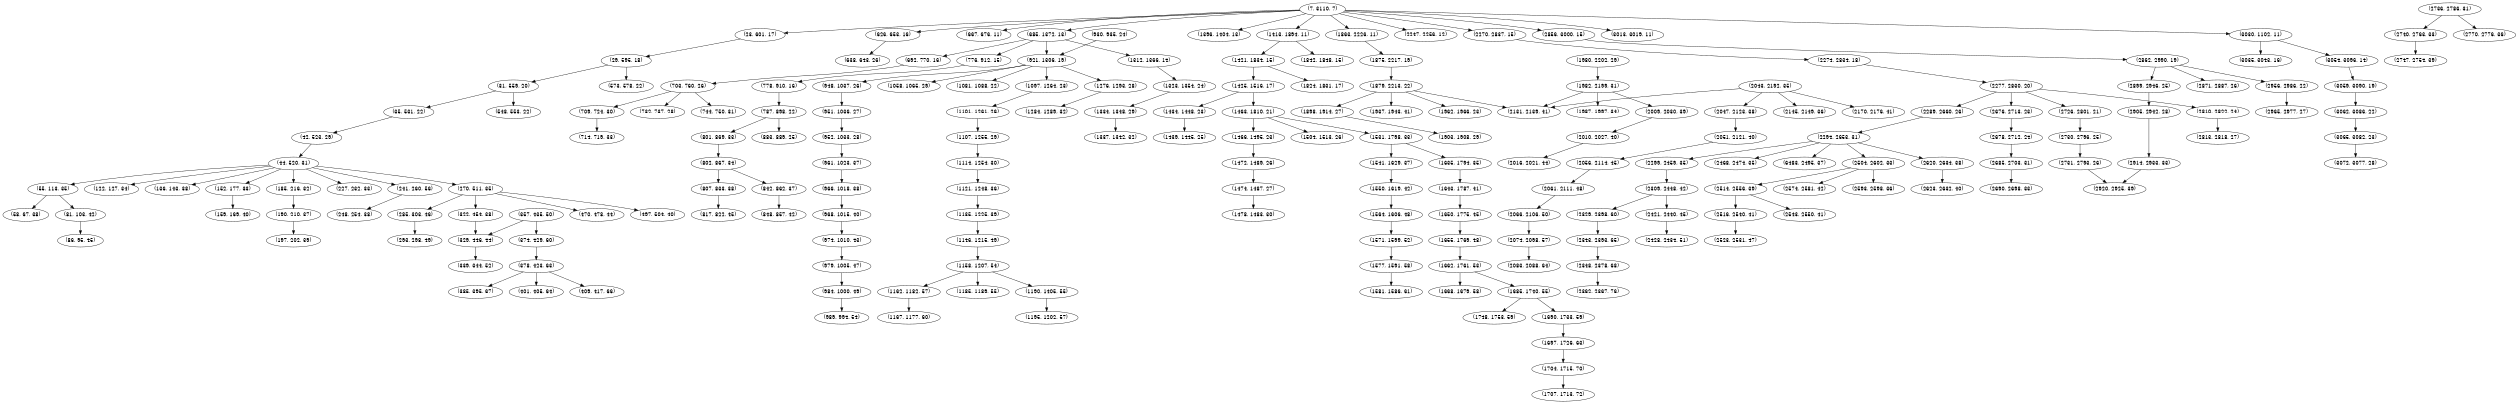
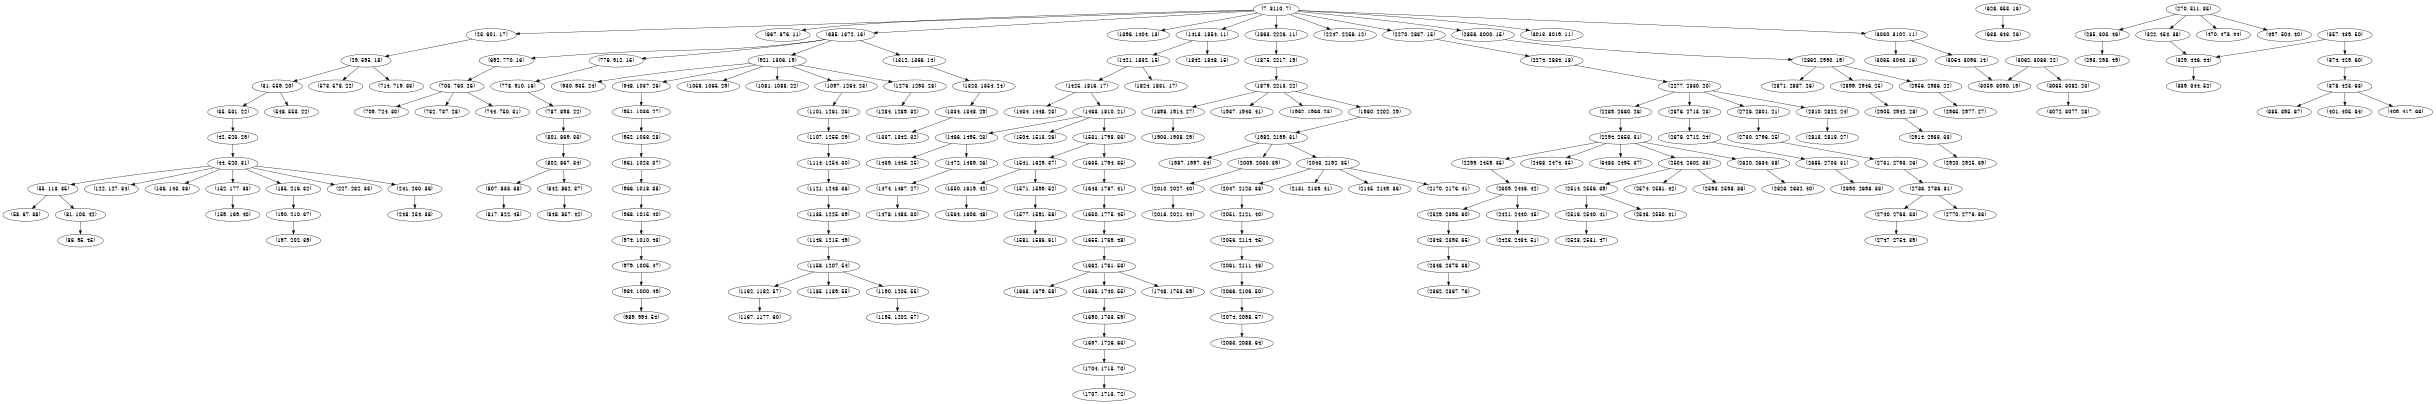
  digraph {
    "(7, 3110, 7)"
    "(23, 601, 17)"
    "(626, 653, 16)"
    "(667, 676, 11)"
    "(685, 1372, 13)"
    "(1396, 1404, 13)"
-   "(1413, 1854, 11)" [label="(1413, 1894, 11)"]
+   "(1413, 1854, 11)"
    "(1863, 2226, 11)"
    "(2247, 2256, 12)"
    "(2270, 2837, 15)"
    "(2856, 3000, 15)"
    "(3013, 3019, 11)"
-   "(3030, 3102, 11)" [label="(3030, 1102, 11)"]
+   "(3030, 3102, 11)"
    "(29, 595, 18)"
    "(638, 643, 26)"
    "(692, 770, 16)"
    "(776, 912, 15)"
    "(921, 1306, 19)"
    "(1312, 1366, 14)"
-   "(1421, 1834, 15)"
+   "(1421, 1834, 15)" [label="(1421, 1832, 15)"]
    "(1842, 1848, 15)"
    "(1875, 2217, 19)"
    "(2274, 2834, 18)"
    "(2862, 2990, 19)"
    "(3035, 3043, 16)"
    "(3054, 3096, 14)"
    "(31, 559, 20)"
    "(573, 578, 22)"
    "(35, 531, 22)"
    "(548, 553, 22)"
    "(42, 523, 29)"
    "(44, 520, 31)"
    "(55, 113, 35)"
    "(122, 127, 34)"
    "(136, 143, 38)"
    "(152, 177, 33)"
    "(185, 216, 32)"
    "(227, 232, 33)"
-   "(241, 260, 36)" [label="(241, 260, 56)"]
+   "(241, 260, 36)"
    "(270, 511, 35)"
    "(58, 67, 38)"
    "(81, 103, 42)"
    "(159, 169, 40)"
    "(190, 210, 37)"
    "(248, 254, 38)"
    "(285, 303, 46)"
    "(322, 454, 38)"
    "(470, 478, 44)"
    "(497, 504, 40)"
    "(86, 95, 45)"
    "(197, 202, 39)"
    "(293, 298, 49)"
    "(329, 446, 44)"
    "(339, 344, 52)"
-   "(357, 439, 50)" [label="(357, 435, 50)"]
+   "(357, 439, 50)"
    "(374, 429, 60)"
    "(378, 423, 63)"
    "(385, 395, 67)"
    "(401, 405, 64)"
    "(409, 417, 66)"
    "(703, 760, 26)"
    "(778, 910, 16)"
    "(930, 935, 24)"
    "(948, 1037, 26)"
    "(1058, 1065, 29)"
    "(1081, 1088, 22)"
    "(1097, 1264, 23)"
    "(1276, 1293, 28)"
    "(1323, 1354, 24)"
    "(709, 724, 30)"
    "(732, 737, 28)"
    "(744, 750, 31)"
    "(714, 719, 33)"
    "(787, 898, 22)"
    "(801, 869, 33)"
-   "(883, 889, 25)"
    "(802, 867, 34)"
    "(807, 833, 38)"
    "(842, 862, 37)"
    "(817, 822, 45)"
    "(848, 857, 42)"
    "(951, 1036, 27)"
    "(1101, 1261, 26)"
    "(1284, 1289, 32)"
    "(952, 1033, 28)"
    "(961, 1023, 37)"
    "(966, 1018, 38)"
    "(968, 1015, 40)"
    "(974, 1010, 43)"
    "(979, 1005, 47)"
    "(984, 1000, 49)"
    "(989, 994, 54)"
    "(1107, 1255, 29)"
    "(1114, 1254, 30)"
    "(1121, 1248, 36)"
    "(1135, 1225, 39)"
    "(1146, 1215, 49)"
    "(1158, 1207, 54)"
    "(1162, 1182, 57)"
    "(1185, 1189, 55)"
-   "(1190, 1205, 55)" [label="(1190, 1405, 55)"]
+   "(1190, 1205, 55)"
    "(1167, 1177, 60)"
    "(1195, 1202, 57)"
    n104 [label="(1334, 1348, 29)"]
    "(1337, 1342, 32)"
-   "(1425, 1816, 17)" [label="(1425, 1516, 17)"]
+   "(1425, 1816, 17)"
    "(1824, 1831, 17)"
    "(1434, 1448, 23)"
    "(1463, 1810, 21)"
    "(1439, 1445, 25)"
    "(1466, 1495, 23)"
    "(1504, 1513, 26)"
    "(1531, 1798, 33)"
    "(1472, 1489, 26)"
    "(1541, 1629, 37)"
    "(1635, 1794, 35)"
    "(1474, 1487, 27)"
    "(1478, 1483, 30)"
    "(1550, 1619, 42)"
    "(1643, 1787, 41)"
    "(1564, 1606, 48)"
    "(1571, 1599, 52)"
    "(1577, 1591, 58)"
    "(1581, 1586, 61)"
    "(1650, 1775, 45)"
    "(1655, 1769, 48)"
    "(1662, 1761, 53)"
    "(1668, 1679, 58)"
    "(1685, 1740, 55)"
    "(1748, 1753, 59)"
    "(1690, 1733, 59)"
    "(1697, 1726, 63)"
    "(1704, 1715, 70)"
    "(1707, 1713, 72)"
    "(1879, 2213, 22)"
    "(1898, 1914, 27)"
    "(1937, 1943, 41)"
    "(1962, 1966, 23)"
    "(1980, 2202, 29)"
    "(1903, 1908, 29)"
    "(1982, 2199, 31)"
    "(1987, 1997, 34)"
    "(2009, 2030, 39)"
    "(2043, 2192, 35)"
    "(2010, 2027, 40)"
    "(2047, 2123, 38)"
    "(2131, 2139, 41)"
    "(2145, 2149, 36)"
    "(2170, 2176, 41)"
    "(2016, 2021, 44)"
    "(2051, 2121, 40)"
    "(2056, 2114, 45)"
    "(2061, 2111, 48)"
    "(2066, 2106, 50)"
    "(2074, 2098, 57)"
    "(2083, 2088, 64)"
    "(2277, 2830, 20)"
    "(2289, 2660, 26)"
    "(2676, 2713, 23)"
    "(2726, 2801, 21)"
    "(2810, 2822, 24)"
    "(2294, 2653, 31)"
    "(2678, 2712, 24)"
    "(2730, 2796, 25)"
    "(2813, 2818, 27)"
    "(2299, 2459, 35)"
    "(2468, 2474, 35)"
    n168 [label="(6483, 2495, 37)"]
    "(2504, 2602, 33)"
    "(2620, 2634, 38)"
    "(2309, 2448, 42)"
    "(2514, 2556, 39)"
    "(2574, 2581, 42)"
    "(2593, 2598, 36)"
    "(2623, 2632, 40)"
    "(2329, 2398, 60)"
    "(2421, 2440, 45)"
    "(2343, 2393, 65)"
    "(2428, 2434, 51)"
    "(2348, 2378, 68)"
    "(2362, 2367, 76)"
    "(2516, 2540, 41)"
    "(2543, 2550, 41)"
    "(2523, 2531, 47)"
    "(2685, 2703, 31)"
    "(2690, 2698, 33)"
    "(2731, 2793, 26)"
    "(2736, 2786, 31)"
    "(2740, 2763, 33)"
    "(2770, 2776, 36)"
    "(2747, 2754, 39)"
    "(2871, 2887, 26)"
    "(2899, 2946, 25)"
    "(2956, 2986, 22)"
    "(2905, 2942, 28)"
    "(2965, 2977, 27)"
    "(2914, 2933, 33)"
    "(2920, 2925, 39)"
    "(3059, 3090, 19)"
    "(3062, 3086, 22)"
    "(3065, 3082, 23)"
    "(3072, 3077, 28)"
    "(7, 3110, 7)" -> "(23, 601, 17)"
-   "(7, 3110, 7)" -> "(626, 653, 16)"
    "(7, 3110, 7)" -> "(667, 676, 11)"
    "(7, 3110, 7)" -> "(685, 1372, 13)"
    "(7, 3110, 7)" -> "(1396, 1404, 13)"
    "(7, 3110, 7)" -> "(1413, 1854, 11)"
    "(7, 3110, 7)" -> "(1863, 2226, 11)"
    "(7, 3110, 7)" -> "(2247, 2256, 12)"
    "(7, 3110, 7)" -> "(2270, 2837, 15)"
    "(7, 3110, 7)" -> "(2856, 3000, 15)"
    "(7, 3110, 7)" -> "(3013, 3019, 11)"
    "(7, 3110, 7)" -> "(3030, 3102, 11)"
    "(23, 601, 17)" -> "(29, 595, 18)"
    "(626, 653, 16)" -> "(638, 643, 26)"
    "(685, 1372, 13)" -> "(692, 770, 16)"
    "(685, 1372, 13)" -> "(776, 912, 15)"
    "(685, 1372, 13)" -> "(921, 1306, 19)"
    "(685, 1372, 13)" -> "(1312, 1366, 14)"
    "(1413, 1854, 11)" -> "(1421, 1834, 15)"
    "(1413, 1854, 11)" -> "(1842, 1848, 15)"
    "(1863, 2226, 11)" -> "(1875, 2217, 19)"
    "(2270, 2837, 15)" -> "(2274, 2834, 18)"
    "(2856, 3000, 15)" -> "(2862, 2990, 19)"
    "(3030, 3102, 11)" -> "(3035, 3043, 16)"
    "(3030, 3102, 11)" -> "(3054, 3096, 14)"
    "(29, 595, 18)" -> "(31, 559, 20)"
    "(29, 595, 18)" -> "(573, 578, 22)"
    "(692, 770, 16)" -> "(703, 760, 26)"
    "(776, 912, 15)" -> "(778, 910, 16)"
-   "(930, 935, 24)" -> "(921, 1306, 19)"
+   "(921, 1306, 19)" -> "(930, 935, 24)"
    "(921, 1306, 19)" -> "(948, 1037, 26)"
    "(921, 1306, 19)" -> "(1058, 1065, 29)"
    "(921, 1306, 19)" -> "(1081, 1088, 22)"
    "(921, 1306, 19)" -> "(1097, 1264, 23)"
    "(921, 1306, 19)" -> "(1276, 1293, 28)"
    "(1312, 1366, 14)" -> "(1323, 1354, 24)"
    "(1421, 1834, 15)" -> "(1425, 1816, 17)"
    "(1421, 1834, 15)" -> "(1824, 1831, 17)"
    "(1875, 2217, 19)" -> "(1879, 2213, 22)"
    "(2274, 2834, 18)" -> "(2277, 2830, 20)"
    "(2862, 2990, 19)" -> "(2871, 2887, 26)"
    "(2862, 2990, 19)" -> "(2899, 2946, 25)"
    "(2862, 2990, 19)" -> "(2956, 2986, 22)"
    "(3054, 3096, 14)" -> "(3059, 3090, 19)"
    "(31, 559, 20)" -> "(35, 531, 22)"
    "(31, 559, 20)" -> "(548, 553, 22)"
    "(35, 531, 22)" -> "(42, 523, 29)"
    "(42, 523, 29)" -> "(44, 520, 31)"
    "(44, 520, 31)" -> "(55, 113, 35)"
    "(44, 520, 31)" -> "(122, 127, 34)"
    "(44, 520, 31)" -> "(136, 143, 38)"
    "(44, 520, 31)" -> "(152, 177, 33)"
    "(44, 520, 31)" -> "(185, 216, 32)"
    "(44, 520, 31)" -> "(227, 232, 33)"
    "(44, 520, 31)" -> "(241, 260, 36)"
-   "(44, 520, 31)" -> "(270, 511, 35)"
    "(55, 113, 35)" -> "(58, 67, 38)"
    "(55, 113, 35)" -> "(81, 103, 42)"
    "(152, 177, 33)" -> "(159, 169, 40)"
    "(185, 216, 32)" -> "(190, 210, 37)"
    "(241, 260, 36)" -> "(248, 254, 38)"
    "(270, 511, 35)" -> "(285, 303, 46)"
    "(270, 511, 35)" -> "(322, 454, 38)"
    "(270, 511, 35)" -> "(470, 478, 44)"
    "(270, 511, 35)" -> "(497, 504, 40)"
    "(81, 103, 42)" -> "(86, 95, 45)"
    "(190, 210, 37)" -> "(197, 202, 39)"
    "(285, 303, 46)" -> "(293, 298, 49)"
    "(322, 454, 38)" -> "(329, 446, 44)"
    "(329, 446, 44)" -> "(339, 344, 52)"
    "(357, 439, 50)" -> "(329, 446, 44)"
    "(357, 439, 50)" -> "(374, 429, 60)"
    "(374, 429, 60)" -> "(378, 423, 63)"
    "(378, 423, 63)" -> "(385, 395, 67)"
    "(378, 423, 63)" -> "(401, 405, 64)"
    "(378, 423, 63)" -> "(409, 417, 66)"
    "(703, 760, 26)" -> "(709, 724, 30)"
    "(703, 760, 26)" -> "(732, 737, 28)"
    "(703, 760, 26)" -> "(744, 750, 31)"
    "(778, 910, 16)" -> "(787, 898, 22)"
    "(948, 1037, 26)" -> "(951, 1036, 27)"
    "(1097, 1264, 23)" -> "(1101, 1261, 26)"
    "(1276, 1293, 28)" -> "(1284, 1289, 32)"
    "(1323, 1354, 24)" -> n104
-   "(709, 724, 30)" -> "(714, 719, 33)"
+   "(29, 595, 18)" -> "(714, 719, 33)"
    "(787, 898, 22)" -> "(801, 869, 33)"
-   "(787, 898, 22)" -> "(883, 889, 25)"
    "(801, 869, 33)" -> "(802, 867, 34)"
    "(802, 867, 34)" -> "(807, 833, 38)"
    "(802, 867, 34)" -> "(842, 862, 37)"
    "(807, 833, 38)" -> "(817, 822, 45)"
    "(842, 862, 37)" -> "(848, 857, 42)"
    "(951, 1036, 27)" -> "(952, 1033, 28)"
    "(1101, 1261, 26)" -> "(1107, 1255, 29)"
    "(952, 1033, 28)" -> "(961, 1023, 37)"
    "(961, 1023, 37)" -> "(966, 1018, 38)"
    "(966, 1018, 38)" -> "(968, 1015, 40)"
    "(968, 1015, 40)" -> "(974, 1010, 43)"
    "(974, 1010, 43)" -> "(979, 1005, 47)"
    "(979, 1005, 47)" -> "(984, 1000, 49)"
    "(984, 1000, 49)" -> "(989, 994, 54)"
    "(1107, 1255, 29)" -> "(1114, 1254, 30)"
    "(1114, 1254, 30)" -> "(1121, 1248, 36)"
    "(1121, 1248, 36)" -> "(1135, 1225, 39)"
    "(1135, 1225, 39)" -> "(1146, 1215, 49)"
    "(1146, 1215, 49)" -> "(1158, 1207, 54)"
    "(1158, 1207, 54)" -> "(1162, 1182, 57)"
    "(1158, 1207, 54)" -> "(1185, 1189, 55)"
    "(1158, 1207, 54)" -> "(1190, 1205, 55)"
    "(1162, 1182, 57)" -> "(1167, 1177, 60)"
    "(1190, 1205, 55)" -> "(1195, 1202, 57)"
    n104 -> "(1337, 1342, 32)"
    "(1425, 1816, 17)" -> "(1434, 1448, 23)"
    "(1425, 1816, 17)" -> "(1463, 1810, 21)"
-   "(1434, 1448, 23)" -> "(1439, 1445, 25)"
+   "(1466, 1495, 23)" -> "(1439, 1445, 25)"
    "(1463, 1810, 21)" -> "(1466, 1495, 23)"
    "(1463, 1810, 21)" -> "(1504, 1513, 26)"
    "(1463, 1810, 21)" -> "(1531, 1798, 33)"
    "(1466, 1495, 23)" -> "(1472, 1489, 26)"
    "(1531, 1798, 33)" -> "(1541, 1629, 37)"
    "(1531, 1798, 33)" -> "(1635, 1794, 35)"
    "(1472, 1489, 26)" -> "(1474, 1487, 27)"
    "(1541, 1629, 37)" -> "(1550, 1619, 42)"
    "(1635, 1794, 35)" -> "(1643, 1787, 41)"
    "(1474, 1487, 27)" -> "(1478, 1483, 30)"
    "(1550, 1619, 42)" -> "(1564, 1606, 48)"
    "(1643, 1787, 41)" -> "(1650, 1775, 45)"
-   "(1564, 1606, 48)" -> "(1571, 1599, 52)"
+   "(1541, 1629, 37)" -> "(1571, 1599, 52)"
    "(1571, 1599, 52)" -> "(1577, 1591, 58)"
    "(1577, 1591, 58)" -> "(1581, 1586, 61)"
    "(1650, 1775, 45)" -> "(1655, 1769, 48)"
    "(1655, 1769, 48)" -> "(1662, 1761, 53)"
    "(1662, 1761, 53)" -> "(1668, 1679, 58)"
    "(1662, 1761, 53)" -> "(1685, 1740, 55)"
-   "(1685, 1740, 55)" -> "(1748, 1753, 59)"
+   "(1662, 1761, 53)" -> "(1748, 1753, 59)"
    "(1685, 1740, 55)" -> "(1690, 1733, 59)"
    "(1690, 1733, 59)" -> "(1697, 1726, 63)"
    "(1697, 1726, 63)" -> "(1704, 1715, 70)"
    "(1704, 1715, 70)" -> "(1707, 1713, 72)"
    "(1879, 2213, 22)" -> "(1898, 1914, 27)"
    "(1879, 2213, 22)" -> "(1937, 1943, 41)"
    "(1879, 2213, 22)" -> "(1962, 1966, 23)"
-   "(1879, 2213, 22)" -> "(2131, 2139, 41)"
+   "(1879, 2213, 22)" -> "(1980, 2202, 29)"
    "(1898, 1914, 27)" -> "(1903, 1908, 29)"
    "(1980, 2202, 29)" -> "(1982, 2199, 31)"
    "(1982, 2199, 31)" -> "(1987, 1997, 34)"
    "(1982, 2199, 31)" -> "(2009, 2030, 39)"
-   "(1982, 2199, 31)" -> "(2131, 2139, 41)"
+   "(1982, 2199, 31)" -> "(2043, 2192, 35)"
    "(2009, 2030, 39)" -> "(2010, 2027, 40)"
    "(2043, 2192, 35)" -> "(2047, 2123, 38)"
    "(2043, 2192, 35)" -> "(2131, 2139, 41)"
    "(2043, 2192, 35)" -> "(2145, 2149, 36)"
    "(2043, 2192, 35)" -> "(2170, 2176, 41)"
    "(2010, 2027, 40)" -> "(2016, 2021, 44)"
    "(2047, 2123, 38)" -> "(2051, 2121, 40)"
    "(2051, 2121, 40)" -> "(2056, 2114, 45)"
    "(2056, 2114, 45)" -> "(2061, 2111, 48)"
    "(2061, 2111, 48)" -> "(2066, 2106, 50)"
    "(2066, 2106, 50)" -> "(2074, 2098, 57)"
    "(2074, 2098, 57)" -> "(2083, 2088, 64)"
    "(2277, 2830, 20)" -> "(2289, 2660, 26)"
    "(2277, 2830, 20)" -> "(2676, 2713, 23)"
    "(2277, 2830, 20)" -> "(2726, 2801, 21)"
    "(2277, 2830, 20)" -> "(2810, 2822, 24)"
    "(2289, 2660, 26)" -> "(2294, 2653, 31)"
    "(2676, 2713, 23)" -> "(2678, 2712, 24)"
    "(2726, 2801, 21)" -> "(2730, 2796, 25)"
    "(2810, 2822, 24)" -> "(2813, 2818, 27)"
    "(2294, 2653, 31)" -> "(2299, 2459, 35)"
    "(2294, 2653, 31)" -> "(2468, 2474, 35)"
    "(2294, 2653, 31)" -> n168
    "(2294, 2653, 31)" -> "(2504, 2602, 33)"
    "(2294, 2653, 31)" -> "(2620, 2634, 38)"
    "(2678, 2712, 24)" -> "(2685, 2703, 31)"
    "(2730, 2796, 25)" -> "(2731, 2793, 26)"
    "(2299, 2459, 35)" -> "(2309, 2448, 42)"
    "(2504, 2602, 33)" -> "(2514, 2556, 39)"
    "(2504, 2602, 33)" -> "(2574, 2581, 42)"
    "(2504, 2602, 33)" -> "(2593, 2598, 36)"
    "(2620, 2634, 38)" -> "(2623, 2632, 40)"
    "(2309, 2448, 42)" -> "(2329, 2398, 60)"
    "(2309, 2448, 42)" -> "(2421, 2440, 45)"
    "(2514, 2556, 39)" -> "(2516, 2540, 41)"
    "(2514, 2556, 39)" -> "(2543, 2550, 41)"
    "(2329, 2398, 60)" -> "(2343, 2393, 65)"
    "(2421, 2440, 45)" -> "(2428, 2434, 51)"
    "(2343, 2393, 65)" -> "(2348, 2378, 68)"
    "(2348, 2378, 68)" -> "(2362, 2367, 76)"
    "(2516, 2540, 41)" -> "(2523, 2531, 47)"
    "(2685, 2703, 31)" -> "(2690, 2698, 33)"
-   "(2731, 2793, 26)" -> "(2920, 2925, 39)"
+   "(2731, 2793, 26)" -> "(2736, 2786, 31)"
    "(2736, 2786, 31)" -> "(2740, 2763, 33)"
    "(2736, 2786, 31)" -> "(2770, 2776, 36)"
    "(2740, 2763, 33)" -> "(2747, 2754, 39)"
    "(2899, 2946, 25)" -> "(2905, 2942, 28)"
    "(2956, 2986, 22)" -> "(2965, 2977, 27)"
    "(2905, 2942, 28)" -> "(2914, 2933, 33)"
    "(2914, 2933, 33)" -> "(2920, 2925, 39)"
-   "(3059, 3090, 19)" -> "(3062, 3086, 22)"
+   "(3062, 3086, 22)" -> "(3059, 3090, 19)"
    "(3062, 3086, 22)" -> "(3065, 3082, 23)"
    "(3065, 3082, 23)" -> "(3072, 3077, 28)"
  }
